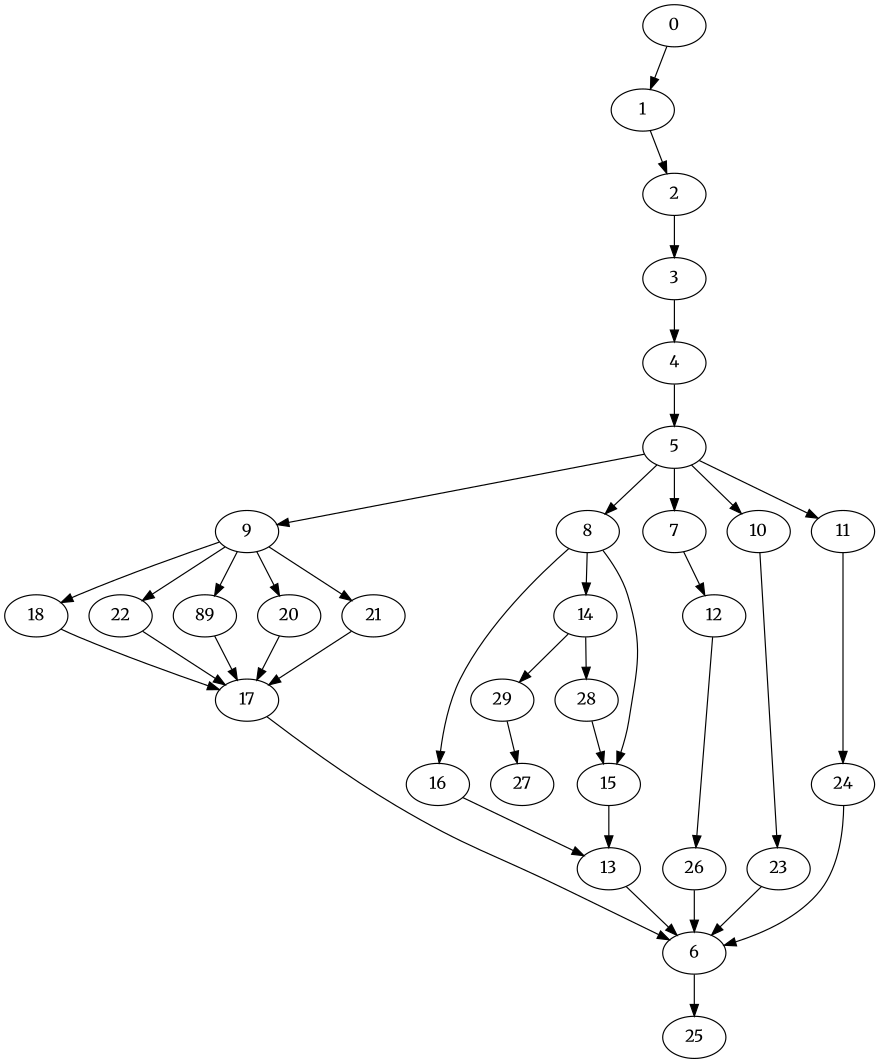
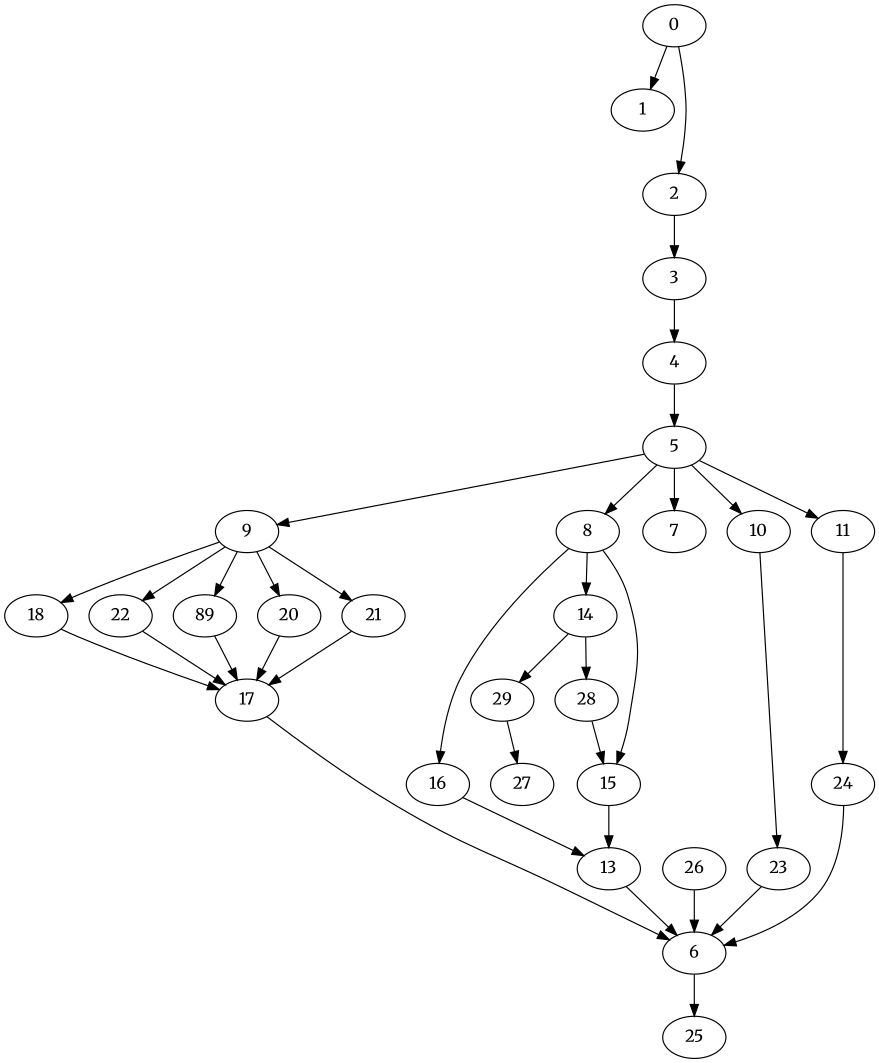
  digraph {
    fontname=Merriweather
    node [Weight=4 fontname=Merriweather]
    edge [Weight=2 fontname=Merriweather]
    0 [Weight=5]
    1 [Weight=3]
    2 [Weight=12]
    3 [Weight=10]
    4
    5
    9
    8
    7
    10 [Weight=3]
    11
    21 [Weight=14]
    18 [Weight=11]
    22 [Weight=10]
    n15 [Weight=3 label=89]
    20 [Weight=8]
    14 [Weight=7]
    15 [Weight=10]
    16 [Weight=11]
-   12 [Weight=14]
    23 [Weight=8]
    24 [Weight=7]
    17 [Weight=14]
    28 [Weight=10]
    29
    13 [Weight=5]
    6 [Weight=12]
    27 [Weight=3]
    26
    25 [Weight=10]
    0 -> 1 [Weight=6]
-   1 -> 2 [Weight=6]
+   0 -> 2 [Weight=6]
    2 -> 3
    3 -> 4
    4 -> 5 [Weight=6]
    5 -> 9 [Weight=3]
    5 -> 8 [Weight=3]
    5 -> 7 [Weight=6]
    5 -> 10 [Weight=7]
    5 -> 11 [Weight=7]
    9 -> 21 [Weight=8]
    9 -> 18 [Weight=7]
    9 -> 22 [Weight=6]
    9 -> n15 [Weight=8]
    9 -> 20 [Weight=9]
    8 -> 14 [Weight=4]
    8 -> 15 [Weight=5]
    8 -> 16
-   7 -> 12 [Weight=3]
    10 -> 23 [Weight=3]
    11 -> 24
    21 -> 17 [Weight=9]
    18 -> 17 [Weight=8]
    22 -> 17 [Weight=8]
    n15 -> 17 [Weight=9]
    20 -> 17 [Weight=4]
    14 -> 28
    14 -> 29 [Weight=4]
    15 -> 13 [Weight=9]
    16 -> 13 [Weight=5]
-   12 -> 26 [Weight=4]
    23 -> 6
    24 -> 6
    17 -> 6 [Weight=7]
    28 -> 15 [Weight=8]
    29 -> 27 [Weight=9]
    13 -> 6 [Weight=3]
    6 -> 25 [Weight=9]
    26 -> 6 [Weight=8]
  }
